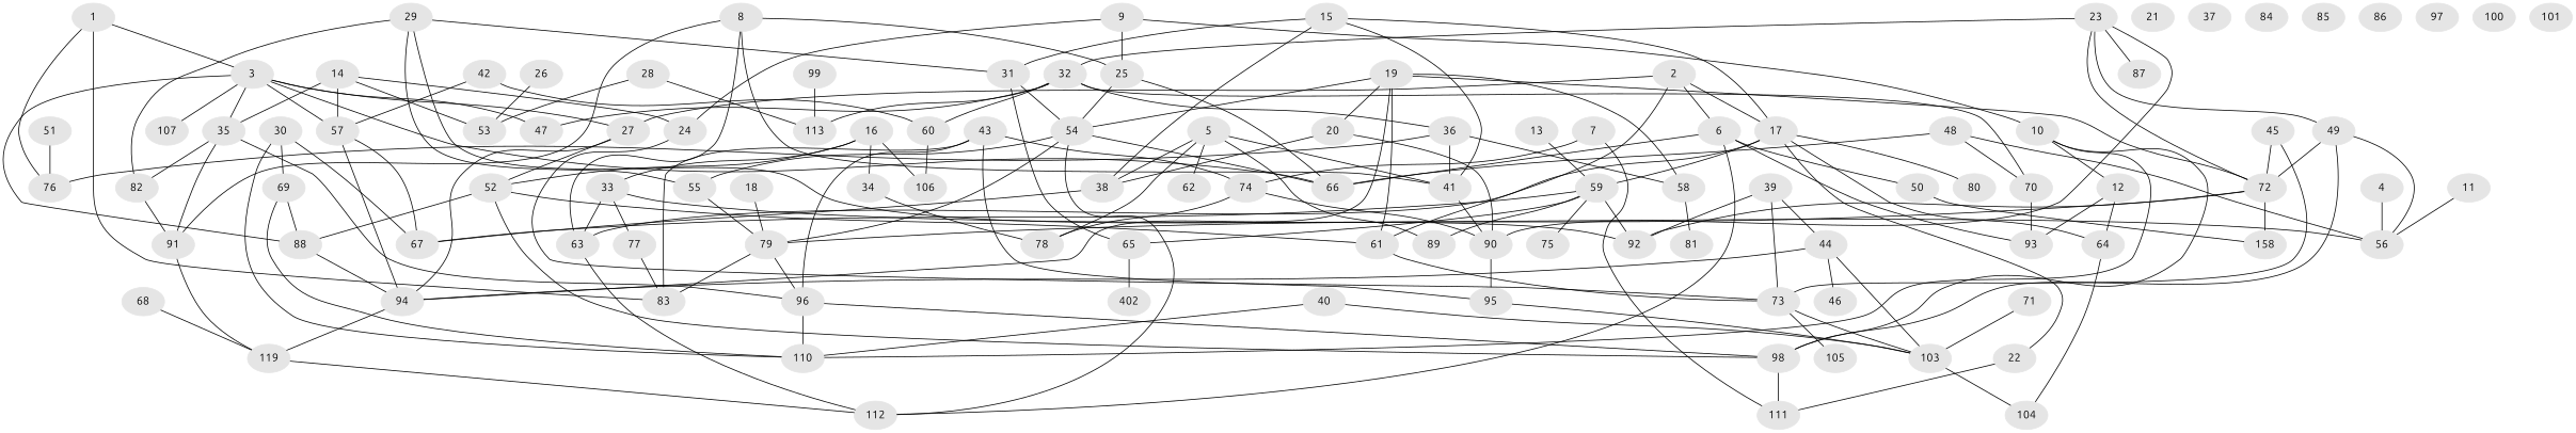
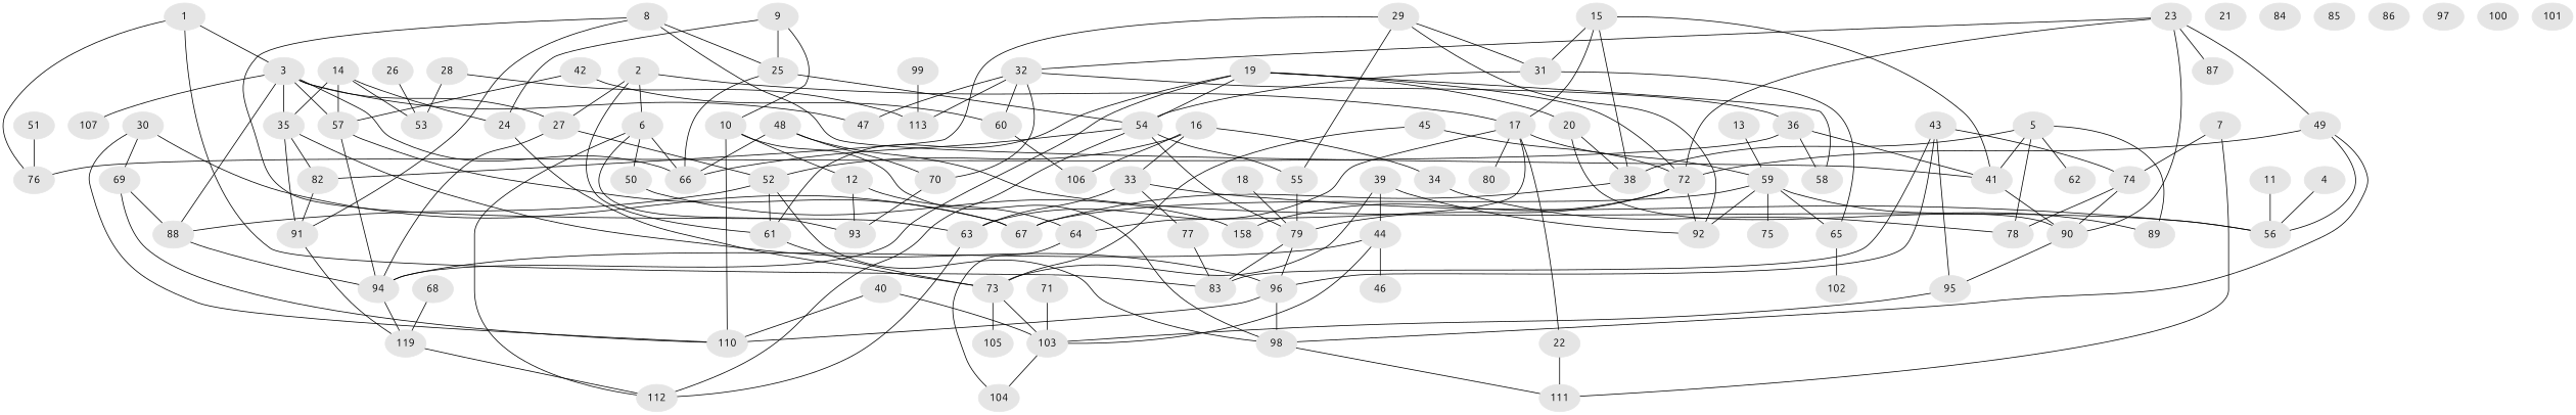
  graph {
    fontname=Ubuntu
    node [color=gray90 fontname=Ubuntu style=filled]
    edge [fontname=Ubuntu]
    1
    3
    76
    83
    27
    35
    47
    57
    66
    88
    107
    2
    6
    17
    61
    50
    93
    112
    63
    64
    59
    22
    80
    52
    94
    73
    91
    82
    96
    67
    4
    56
    5
    38
    41
    62
    78
    89
    90
    n40 [label=158]
    7
    74
    111
    8
    25
    54
    n47 [label=119]
    9
    10
    24
    12
    98
    110
    11
    104
    13
    92
    65
    75
    14
    53
    15
    31
    16
    33
    34
    106
    77
    18
    79
    19
    20
    72
    58
    36
    55
    95
    21
    23
    32
    49
    87
    113
    60
    70
    103
    105
    26
    28
    29
    30
    69
-   102 [label=402]
-   81
-   37
+   102
    39
    44
    46
    40
    42
    43
    45
    48
    51
    68
    71
    84
    85
    86
    97
    99
    100
    101
    1 -- 3
    1 -- 76
    1 -- 83
    3 -- 27
    3 -- 35
    3 -- 47
    3 -- 57
    3 -- 66
    3 -- 88
    3 -- 107
    27 -- 52
    27 -- 94
    35 -- 91
    35 -- 82
    35 -- 96
    57 -- 94
    57 -- 67
    88 -- 94
    2 -- 27
    2 -- 6
    2 -- 17
    2 -- 61
    6 -- 66
    6 -- 50
    6 -- 93
    6 -- 112
    17 -- 63
    17 -- 64
    17 -- 59
    17 -- 22
    17 -- 80
    61 -- 73
    50 -- n40
    63 -- 112
    64 -- 104
    59 -- 67
    59 -- 89
    59 -- 92
    59 -- 65
    59 -- 75
    22 -- 111
    52 -- 88
    52 -- 61
    52 -- 98
    94 -- n47
    73 -- 103
    73 -- 105
    91 -- n47
    82 -- 91
    96 -- 98
    96 -- 110
    4 -- 56
    5 -- 38
    5 -- 41
    5 -- 62
    5 -- 78
    5 -- 89
    38 -- 67
    41 -- 90
    90 -- 95
    7 -- 74
    7 -- 111
    74 -- 78
    74 -- 90
    8 -- 63
    8 -- 91
    8 -- 41
    8 -- 25
    25 -- 66
    25 -- 54
    54 -- 66
    54 -- 112
    54 -- 79
    54 -- 55
    n47 -- 112
    9 -- 25
    9 -- 10
    9 -- 24
    10 -- 12
    10 -- 98
    10 -- 110
    24 -- 73
    12 -- 93
    12 -- 64
    98 -- 111
    11 -- 56
    13 -- 59
    65 -- 102
    14 -- 35
    14 -- 57
    14 -- 24
    14 -- 53
    15 -- 17
    15 -- 38
    15 -- 41
    15 -- 31
    31 -- 54
    31 -- 65
    16 -- 52
    16 -- 33
    16 -- 34
    16 -- 106
    33 -- 63
    33 -- 56
    33 -- 77
    34 -- 78
    77 -- 83
    18 -- 79
    79 -- 83
    79 -- 96
    19 -- 61
    19 -- 94
    19 -- 54
    19 -- 20
    19 -- 72
    19 -- 58
    20 -- 38
    20 -- 90
    72 -- n40
    72 -- 92
    72 -- 79
-   58 -- 81
    36 -- 76
    36 -- 41
    36 -- 58
    55 -- 79
    95 -- 103
    23 -- 90
    23 -- 72
    23 -- 32
    23 -- 49
    23 -- 87
    32 -- 47
    32 -- 36
    32 -- 113
    32 -- 60
    32 -- 70
    49 -- 56
    49 -- 98
    49 -- 72
    60 -- 106
    70 -- 93
    103 -- 104
    26 -- 53
    28 -- 53
    28 -- 113
    29 -- 82
    29 -- 92
    29 -- 31
    29 -- 55
    30 -- 67
    30 -- 110
    30 -- 69
    69 -- 88
    69 -- 110
    39 -- 73
    39 -- 92
    39 -- 44
    44 -- 94
    44 -- 103
    44 -- 46
    40 -- 110
    40 -- 103
    42 -- 57
    42 -- 60
    43 -- 83
    43 -- 96
    43 -- 74
    43 -- 95
    45 -- 73
    45 -- 72
    48 -- 66
    48 -- 56
    48 -- 70
    51 -- 76
    68 -- n47
    71 -- 103
    99 -- 113
  }
